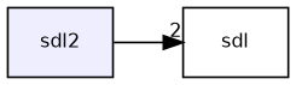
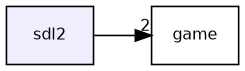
  digraph {
    compound=true
    rankdir=LR
    node [fontname=Helvetica fontsize=10 shape=box]
    n1 [fillcolor="#eeeeff" label=sdl2 pencolor=black style=filled]
-   n2 [label=sdl]
+   n2 [label=game]
    n1 -> n2 [headlabel=2 labeldistance=1.5 labelfontname=Helvetica labelfontsize=10]
  }
